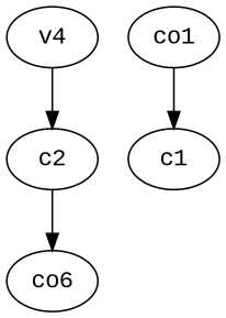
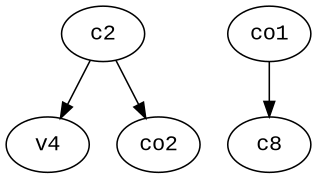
  strict digraph {
    fontname="Liberation Mono"
    node [fontname="Liberation Mono"]
    edge [fontname="Liberation Mono" weight=1]
    n1 [label=v4]
    c2
-   co2 [label=co6]
+   co2
    co1
-   c1
-   n1 -> c2
+   c1 [label=c8]
+   c2 -> n1
    c2 -> co2
    co1 -> c1
  }
